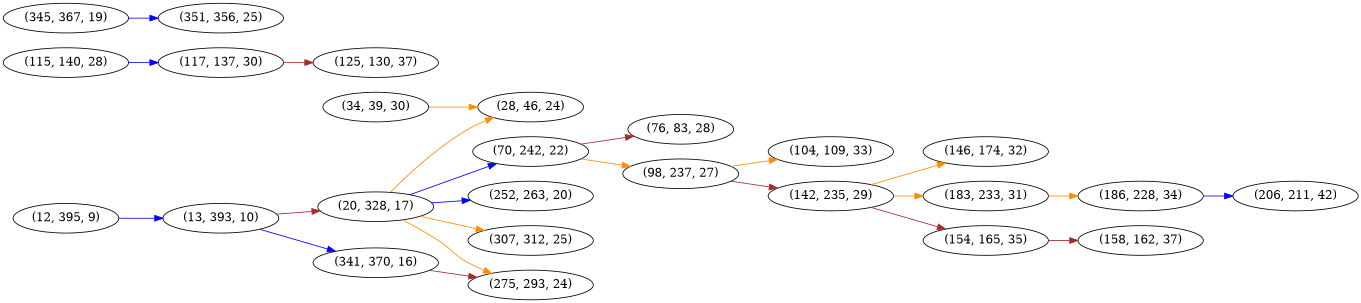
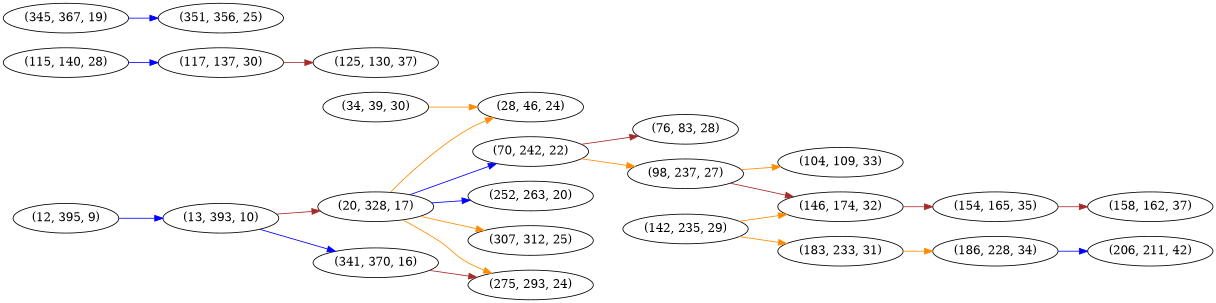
  digraph {
    rankdir=LR
    edge [color=darkorange]
    "(12, 395, 9)"
    "(13, 393, 10)"
    "(20, 328, 17)"
    "(341, 370, 16)"
    "(28, 46, 24)"
    "(70, 242, 22)"
    "(252, 263, 20)"
    "(275, 293, 24)"
    "(307, 312, 25)"
    "(76, 83, 28)"
    "(98, 237, 27)"
    "(34, 39, 30)"
    "(104, 109, 33)"
    "(142, 235, 29)"
    "(115, 140, 28)"
    "(117, 137, 30)"
    "(146, 174, 32)"
    "(183, 233, 31)"
    "(125, 130, 37)"
    "(154, 165, 35)"
    "(186, 228, 34)"
    "(158, 162, 37)"
    "(206, 211, 42)"
    "(345, 367, 19)"
    "(351, 356, 25)"
    "(12, 395, 9)" -> "(13, 393, 10)" [color=blue]
    "(13, 393, 10)" -> "(20, 328, 17)" [color=brown]
    "(13, 393, 10)" -> "(341, 370, 16)" [color=blue]
    "(20, 328, 17)" -> "(28, 46, 24)"
    "(20, 328, 17)" -> "(70, 242, 22)" [color=blue]
    "(20, 328, 17)" -> "(252, 263, 20)" [color=blue]
    "(20, 328, 17)" -> "(275, 293, 24)"
    "(20, 328, 17)" -> "(307, 312, 25)"
    "(341, 370, 16)" -> "(275, 293, 24)" [color=brown]
    "(70, 242, 22)" -> "(76, 83, 28)" [color=brown]
    "(70, 242, 22)" -> "(98, 237, 27)"
    "(98, 237, 27)" -> "(104, 109, 33)"
-   "(98, 237, 27)" -> "(142, 235, 29)" [color=brown]
+   "(98, 237, 27)" -> "(146, 174, 32)" [color=brown]
    "(34, 39, 30)" -> "(28, 46, 24)"
    "(142, 235, 29)" -> "(146, 174, 32)"
    "(142, 235, 29)" -> "(183, 233, 31)"
    "(115, 140, 28)" -> "(117, 137, 30)" [color=blue]
    "(117, 137, 30)" -> "(125, 130, 37)" [color=brown]
-   "(142, 235, 29)" -> "(154, 165, 35)" [color=brown]
+   "(146, 174, 32)" -> "(154, 165, 35)" [color=brown]
    "(183, 233, 31)" -> "(186, 228, 34)"
    "(154, 165, 35)" -> "(158, 162, 37)" [color=brown]
    "(186, 228, 34)" -> "(206, 211, 42)" [color=blue]
    "(345, 367, 19)" -> "(351, 356, 25)" [color=blue]
  }
